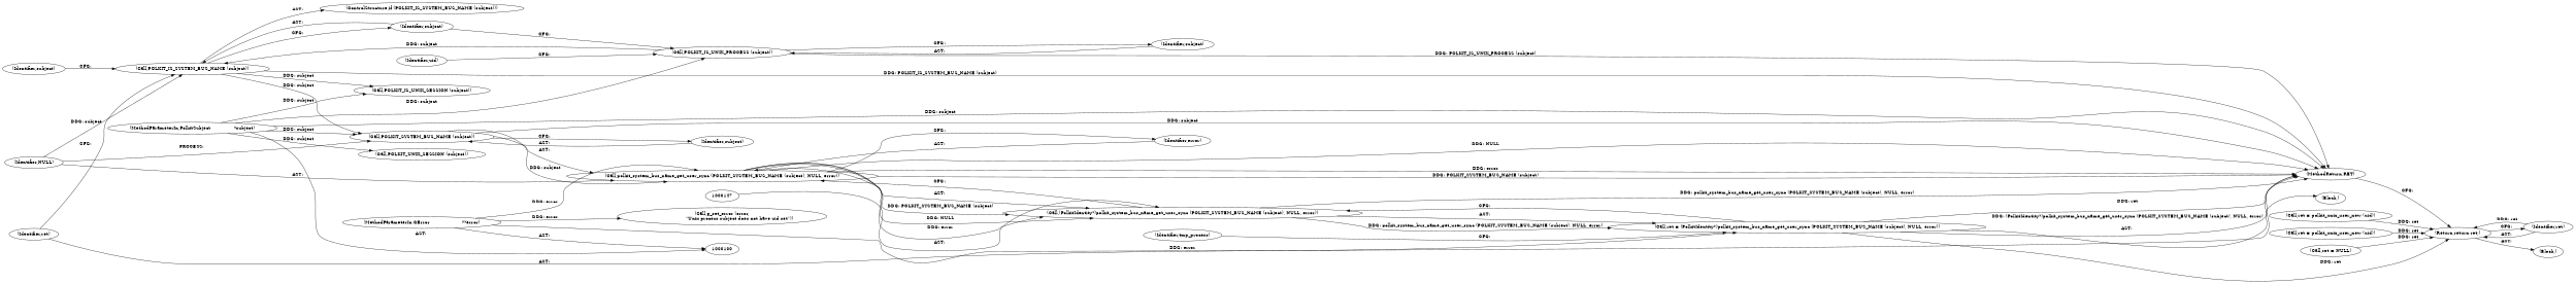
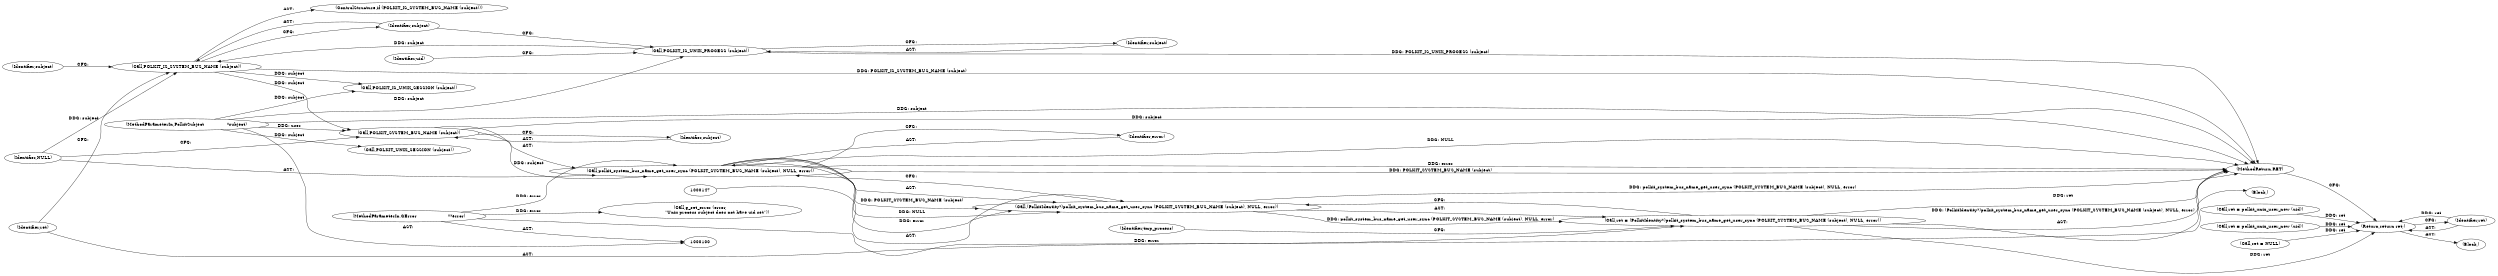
  digraph {
    rankdir=LR
    n1 [label="(Call,polkit_system_bus_name_get_user_sync (POLKIT_SYSTEM_BUS_NAME (subject), NULL, error))"]
    n2 [label="(Call,(PolkitIdentity*)polkit_system_bus_name_get_user_sync (POLKIT_SYSTEM_BUS_NAME (subject), NULL, error))"]
    n3 [label="(MethodReturn,RET)"]
    n4 [label="(Identifier,error)"]
    n5 [label="(Call,ret = (PolkitIdentity*)polkit_system_bus_name_get_user_sync (POLKIT_SYSTEM_BUS_NAME (subject), NULL, error))"]
    n6 [label="(Return,return ret;)"]
    n7 [label="(Call,POLKIT_SYSTEM_BUS_NAME (subject))"]
    n8 [label="(Identifier,subject)"]
    n9 [label="(Call,POLKIT_IS_SYSTEM_BUS_NAME (subject))"]
    n10 [label="(ControlStructure,if (POLKIT_IS_SYSTEM_BUS_NAME (subject)))"]
    n11 [label="(Call,POLKIT_IS_UNIX_SESSION (subject))"]
    n12 [label="(Identifier,subject)"]
    n13 [label="(Call,POLKIT_IS_UNIX_PROCESS (subject))"]
    n14 [label="(Identifier,subject)"]
    n15 [label="(MethodParameterIn,PolkitSubject                *subject)"]
    n16 [label="(Call,POLKIT_UNIX_SESSION (subject))"]
    1000100
    n18 [label="(MethodParameterIn,GError                      **error)"]
    n19 [label="(Call,g_set_error (error,\n                        \"Unix process subject does not have uid set\"))"]
    n20 [label="(Block,)"]
    n21 [label="(Identifier,ret)"]
    n22 [label="(Block,)"]
    n23 [label="(Identifier,ret)"]
    n24 [label="(Identifier,NULL)"]
    n25 [label="(Call,ret = polkit_unix_user_new (uid))"]
    n26 [label="(Identifier,subject)"]
    n27 [label="(Call,ret = polkit_unix_user_new (uid))"]
    n28 [label="(Identifier,tmp_process)"]
    n29 [label="(Call,ret = NULL)"]
    n30 [label="(Identifier,uid)"]
    1000147
    n1 -> n2 [label="AST: "]
    n1 -> n2 [label="DDG: POLKIT_SYSTEM_BUS_NAME (subject)"]
    n1 -> n2 [label="DDG: NULL"]
    n1 -> n2 [label="DDG: error"]
    n1 -> n3 [label="DDG: NULL"]
    n1 -> n3 [label="DDG: error"]
    n1 -> n3 [label="DDG: POLKIT_SYSTEM_BUS_NAME (subject)"]
    n1 -> n4 [label="CFG: "]
    n2 -> n1 [label="CFG: "]
    n2 -> n3 [label="DDG: polkit_system_bus_name_get_user_sync (POLKIT_SYSTEM_BUS_NAME (subject), NULL, error)"]
    n2 -> n5 [label="AST: "]
    n2 -> n5 [label="DDG: polkit_system_bus_name_get_user_sync (POLKIT_SYSTEM_BUS_NAME (subject), NULL, error)"]
    n3 -> n6 [label="CFG: "]
    n4 -> n1 [label="AST: "]
    n5 -> n2 [label="CFG: "]
    n5 -> n3 [label="DDG: ret"]
    n5 -> n3 [label="DDG: (PolkitIdentity*)polkit_system_bus_name_get_user_sync (POLKIT_SYSTEM_BUS_NAME (subject), NULL, error)"]
    n5 -> n6 [label="DDG: ret"]
    n5 -> n20 [label="AST: "]
    n6 -> n21 [label="CFG: "]
    n6 -> n22 [label="AST: "]
    n7 -> n1 [label="AST: "]
    n7 -> n1 [label="DDG: subject"]
    n7 -> n3 [label="DDG: subject"]
    n7 -> n8 [label="CFG: "]
    n8 -> n7 [label="AST: "]
    n9 -> n3 [label="DDG: POLKIT_IS_SYSTEM_BUS_NAME (subject)"]
    n9 -> n7 [label="DDG: subject"]
    n9 -> n10 [label="AST: "]
    n9 -> n11 [label="DDG: subject"]
    n9 -> n12 [label="CFG: "]
    n12 -> n9 [label="AST: "]
    n12 -> n13 [label="CFG: "]
    n13 -> n3 [label="DDG: POLKIT_IS_UNIX_PROCESS (subject)"]
    n13 -> n9 [label="DDG: subject"]
    n13 -> n14 [label="CFG: "]
    n14 -> n13 [label="AST: "]
    n15 -> n3 [label="DDG: subject"]
-   n15 -> n7 [label="DDG: subject"]
+   n15 -> n7 [label="DDG: user"]
    n15 -> n11 [label="DDG: subject"]
    n15 -> n13 [label="DDG: subject"]
    n15 -> n16 [label="DDG: subject"]
    n15 -> 1000100 [label="AST: "]
    n18 -> n1 [label="DDG: error"]
    n18 -> n3 [label="DDG: error"]
    n18 -> 1000100 [label="AST: "]
    n18 -> n19 [label="DDG: error"]
    n21 -> n6 [label="AST: "]
    n21 -> n6 [label="DDG: ret"]
    n23 -> n5 [label="AST: "]
    n23 -> n9 [label="CFG: "]
    n24 -> n1 [label="AST: "]
-   n24 -> n7 [label="PROCESS: "]
+   n24 -> n7 [label="CFG: "]
    n24 -> n9 [label="DDG: subject"]
    n25 -> n6 [label="DDG: ret"]
    n26 -> n9 [label="CFG: "]
    n27 -> n6 [label="DDG: ret"]
    n28 -> n5 [label="CFG: "]
    n29 -> n6 [label="DDG: ret"]
    n30 -> n13 [label="CFG: "]
    1000147 -> n2 [label="AST: "]
  }
